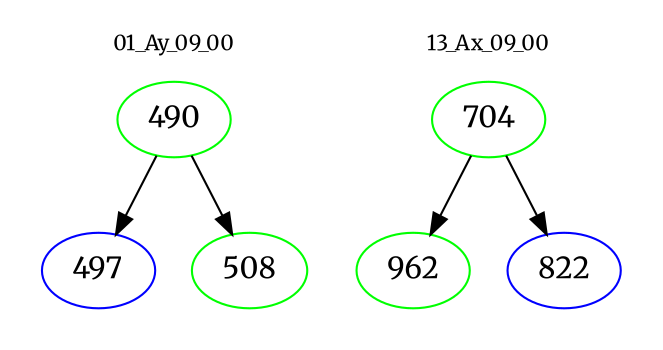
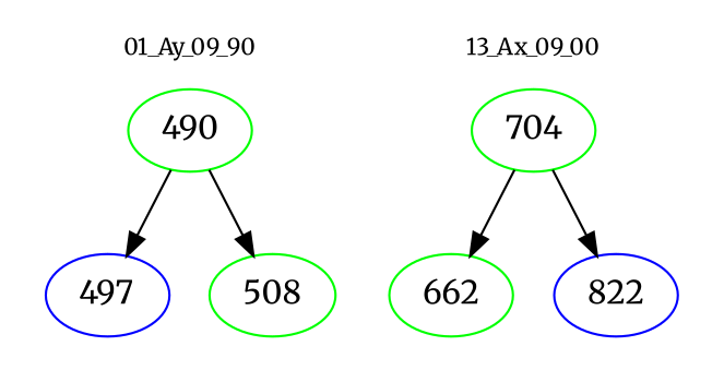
  digraph {
    fontname=Merriweather
    node [color=green fontname=Merriweather]
    edge [color=black fontname=Merriweather]
    n1 [label=490]
    n2 [color=blue label=497]
    n3 [label=508]
    n4 [label=704]
-   n5 [label=962]
+   n5 [label=662]
    n6 [color=blue label=822]
    subgraph cluster_1 {
      color=white
      fontsize=10
-     label="01_Ay_09_00"
+     label="01_Ay_09_90"
      n1
      n2
      n3
    }
    subgraph cluster_2 {
      color=white
      fontsize=10
      label="13_Ax_09_00"
      n4
      n5
      n6
    }
    n1 -> n2
    n1 -> n3
    n4 -> n5
    n4 -> n6
  }
